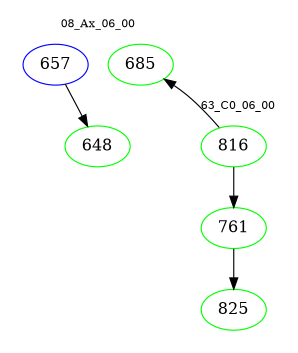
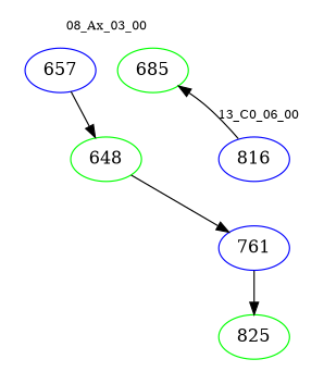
  digraph {
    node [color=green]
    edge [color=black]
    n1 [color=blue label=657]
    n2 [label=648]
    n3 [label=685]
-   n4 [label=816]
-   n5 [label=761]
+   n4 [color=blue label=816]
+   n5 [color=blue label=761]
    n6 [label=825]
    subgraph cluster_1 {
      color=white
      fontsize=10
-     label="08_Ax_06_00"
+     label="08_Ax_03_00"
      n1
      n2
      n3
    }
    subgraph cluster_2 {
      color=white
      fontsize=10
-     label="63_C0_06_00"
+     label="13_C0_06_00"
      n4
      n5
      n6
    }
    n1 -> n2
    n4 -> n3
-   n4 -> n5
+   n2 -> n5
    n5 -> n6
  }
